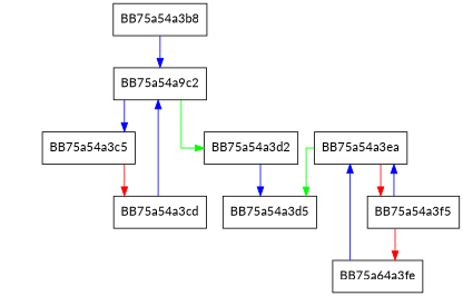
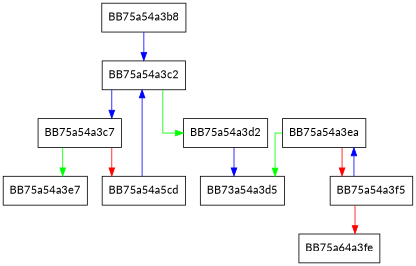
  digraph {
    fontname=Lato
    splines=ortho
    node [fontname=Lato shape=box]
    edge [color=blue fontname=Lato]
    n1 [label=BB75a54a3b8]
-   BB75a54a3c2 [label=BB75a54a9c2]
+   BB75a54a3c2
    BB75a54a3d2
-   BB75a54a3c7 [label=BB75a54a3c5]
-   BB75a54a3d5
-   BB75a54a3cd
+   BB75a54a3c7
+   BB75a54a3d5 [label=BB73a54a3d5]
+   BB75a54a3e7
+   BB75a54a3cd [label=BB75a54a5cd]
    BB75a54a3ea
    BB75a54a3f5
    n10 [label=BB75a64a3fe]
    n1 -> BB75a54a3c2
    BB75a54a3c2 -> BB75a54a3d2 [color=green]
    BB75a54a3c2 -> BB75a54a3c7
    BB75a54a3d2 -> BB75a54a3d5
+   BB75a54a3c7 -> BB75a54a3e7 [color=green]
    BB75a54a3c7 -> BB75a54a3cd [color=red]
    BB75a54a3cd -> BB75a54a3c2
    BB75a54a3ea -> BB75a54a3d5 [color=green]
    BB75a54a3ea -> BB75a54a3f5 [color=red]
    BB75a54a3f5 -> BB75a54a3ea
    BB75a54a3f5 -> n10 [color=red]
-   n10 -> BB75a54a3ea
  }
